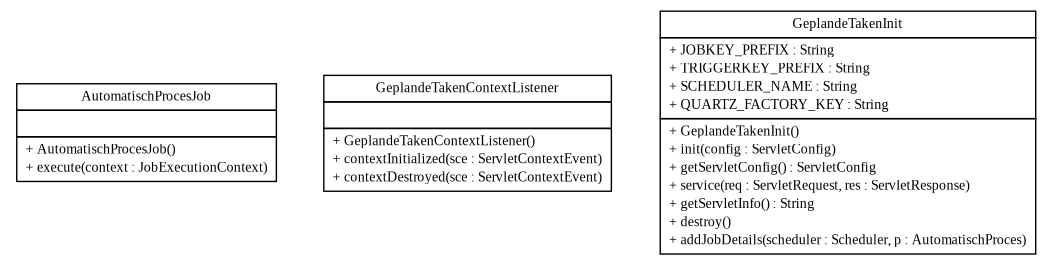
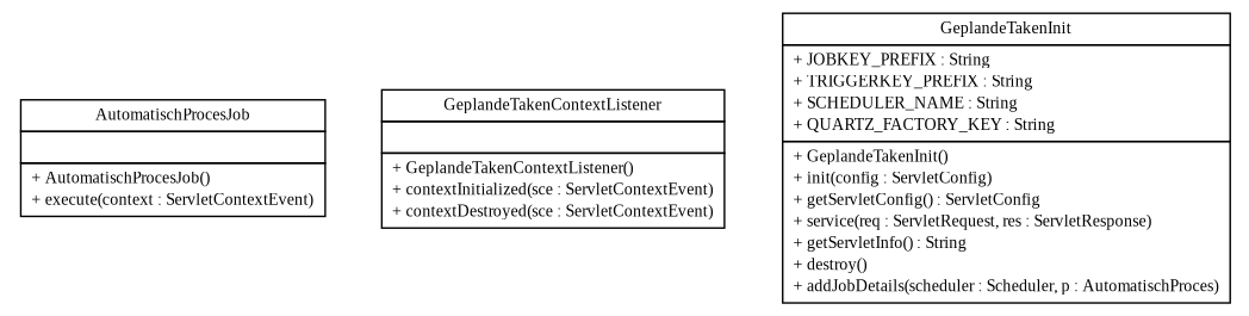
  digraph {
    nodesep=0.25
    ranksep=0.5
    fontname="Liberation Serif"
    node [fontcolor=black fontname="Liberation Serif" fontsize=10.0 shape=plaintext]
-   n1 [label=<<table title="nl.b3p.brmo.service.jobs.AutomatischProcesJob" border="0" cellborder="1" cellspacing="0" cellpadding="2" port="p" href="./AutomatischProcesJob.html"> 		<tr><td><table border="0" cellspacing="0" cellpadding="1"> <tr><td align="center" balign="center"> AutomatischProcesJob </td></tr> 		</table></td></tr> 		<tr><td><table border="0" cellspacing="0" cellpadding="1"> <tr><td align="left" balign="left">  </td></tr> 		</table></td></tr> 		<tr><td><table border="0" cellspacing="0" cellpadding="1"> <tr><td align="left" balign="left"> + AutomatischProcesJob() </td></tr> <tr><td align="left" balign="left"> + execute(context : JobExecutionContext) </td></tr> 		</table></td></tr> 		</table>>]
+   n1 [label=<<table title="nl.b3p.brmo.service.jobs.AutomatischProcesJob" border="0" cellborder="1" cellspacing="0" cellpadding="2" port="p" href="./AutomatischProcesJob.html"> 		<tr><td><table border="0" cellspacing="0" cellpadding="1"> <tr><td align="center" balign="center"> AutomatischProcesJob </td></tr> 		</table></td></tr> 		<tr><td><table border="0" cellspacing="0" cellpadding="1"> <tr><td align="left" balign="left">  </td></tr> 		</table></td></tr> 		<tr><td><table border="0" cellspacing="0" cellpadding="1"> <tr><td align="left" balign="left"> + AutomatischProcesJob() </td></tr> <tr><td align="left" balign="left"> + execute(context : ServletContextEvent) </td></tr> 		</table></td></tr> 		</table>>]
    n2 [label=<<table title="nl.b3p.brmo.service.jobs.GeplandeTakenContextListener" border="0" cellborder="1" cellspacing="0" cellpadding="2" port="p" href="./GeplandeTakenContextListener.html"> 		<tr><td><table border="0" cellspacing="0" cellpadding="1"> <tr><td align="center" balign="center"> GeplandeTakenContextListener </td></tr> 		</table></td></tr> 		<tr><td><table border="0" cellspacing="0" cellpadding="1"> <tr><td align="left" balign="left">  </td></tr> 		</table></td></tr> 		<tr><td><table border="0" cellspacing="0" cellpadding="1"> <tr><td align="left" balign="left"> + GeplandeTakenContextListener() </td></tr> <tr><td align="left" balign="left"> + contextInitialized(sce : ServletContextEvent) </td></tr> <tr><td align="left" balign="left"> + contextDestroyed(sce : ServletContextEvent) </td></tr> 		</table></td></tr> 		</table>>]
    n3 [label=<<table title="nl.b3p.brmo.service.jobs.GeplandeTakenInit" border="0" cellborder="1" cellspacing="0" cellpadding="2" port="p" href="./GeplandeTakenInit.html"> 		<tr><td><table border="0" cellspacing="0" cellpadding="1"> <tr><td align="center" balign="center"> GeplandeTakenInit </td></tr> 		</table></td></tr> 		<tr><td><table border="0" cellspacing="0" cellpadding="1"> <tr><td align="left" balign="left"> + JOBKEY_PREFIX : String </td></tr> <tr><td align="left" balign="left"> + TRIGGERKEY_PREFIX : String </td></tr> <tr><td align="left" balign="left"> + SCHEDULER_NAME : String </td></tr> <tr><td align="left" balign="left"> + QUARTZ_FACTORY_KEY : String </td></tr> 		</table></td></tr> 		<tr><td><table border="0" cellspacing="0" cellpadding="1"> <tr><td align="left" balign="left"> + GeplandeTakenInit() </td></tr> <tr><td align="left" balign="left"> + init(config : ServletConfig) </td></tr> <tr><td align="left" balign="left"> + getServletConfig() : ServletConfig </td></tr> <tr><td align="left" balign="left"> + service(req : ServletRequest, res : ServletResponse) </td></tr> <tr><td align="left" balign="left"> + getServletInfo() : String </td></tr> <tr><td align="left" balign="left"> + destroy() </td></tr> <tr><td align="left" balign="left"> + addJobDetails(scheduler : Scheduler, p : AutomatischProces) </td></tr> 		</table></td></tr> 		</table>>]
  }
